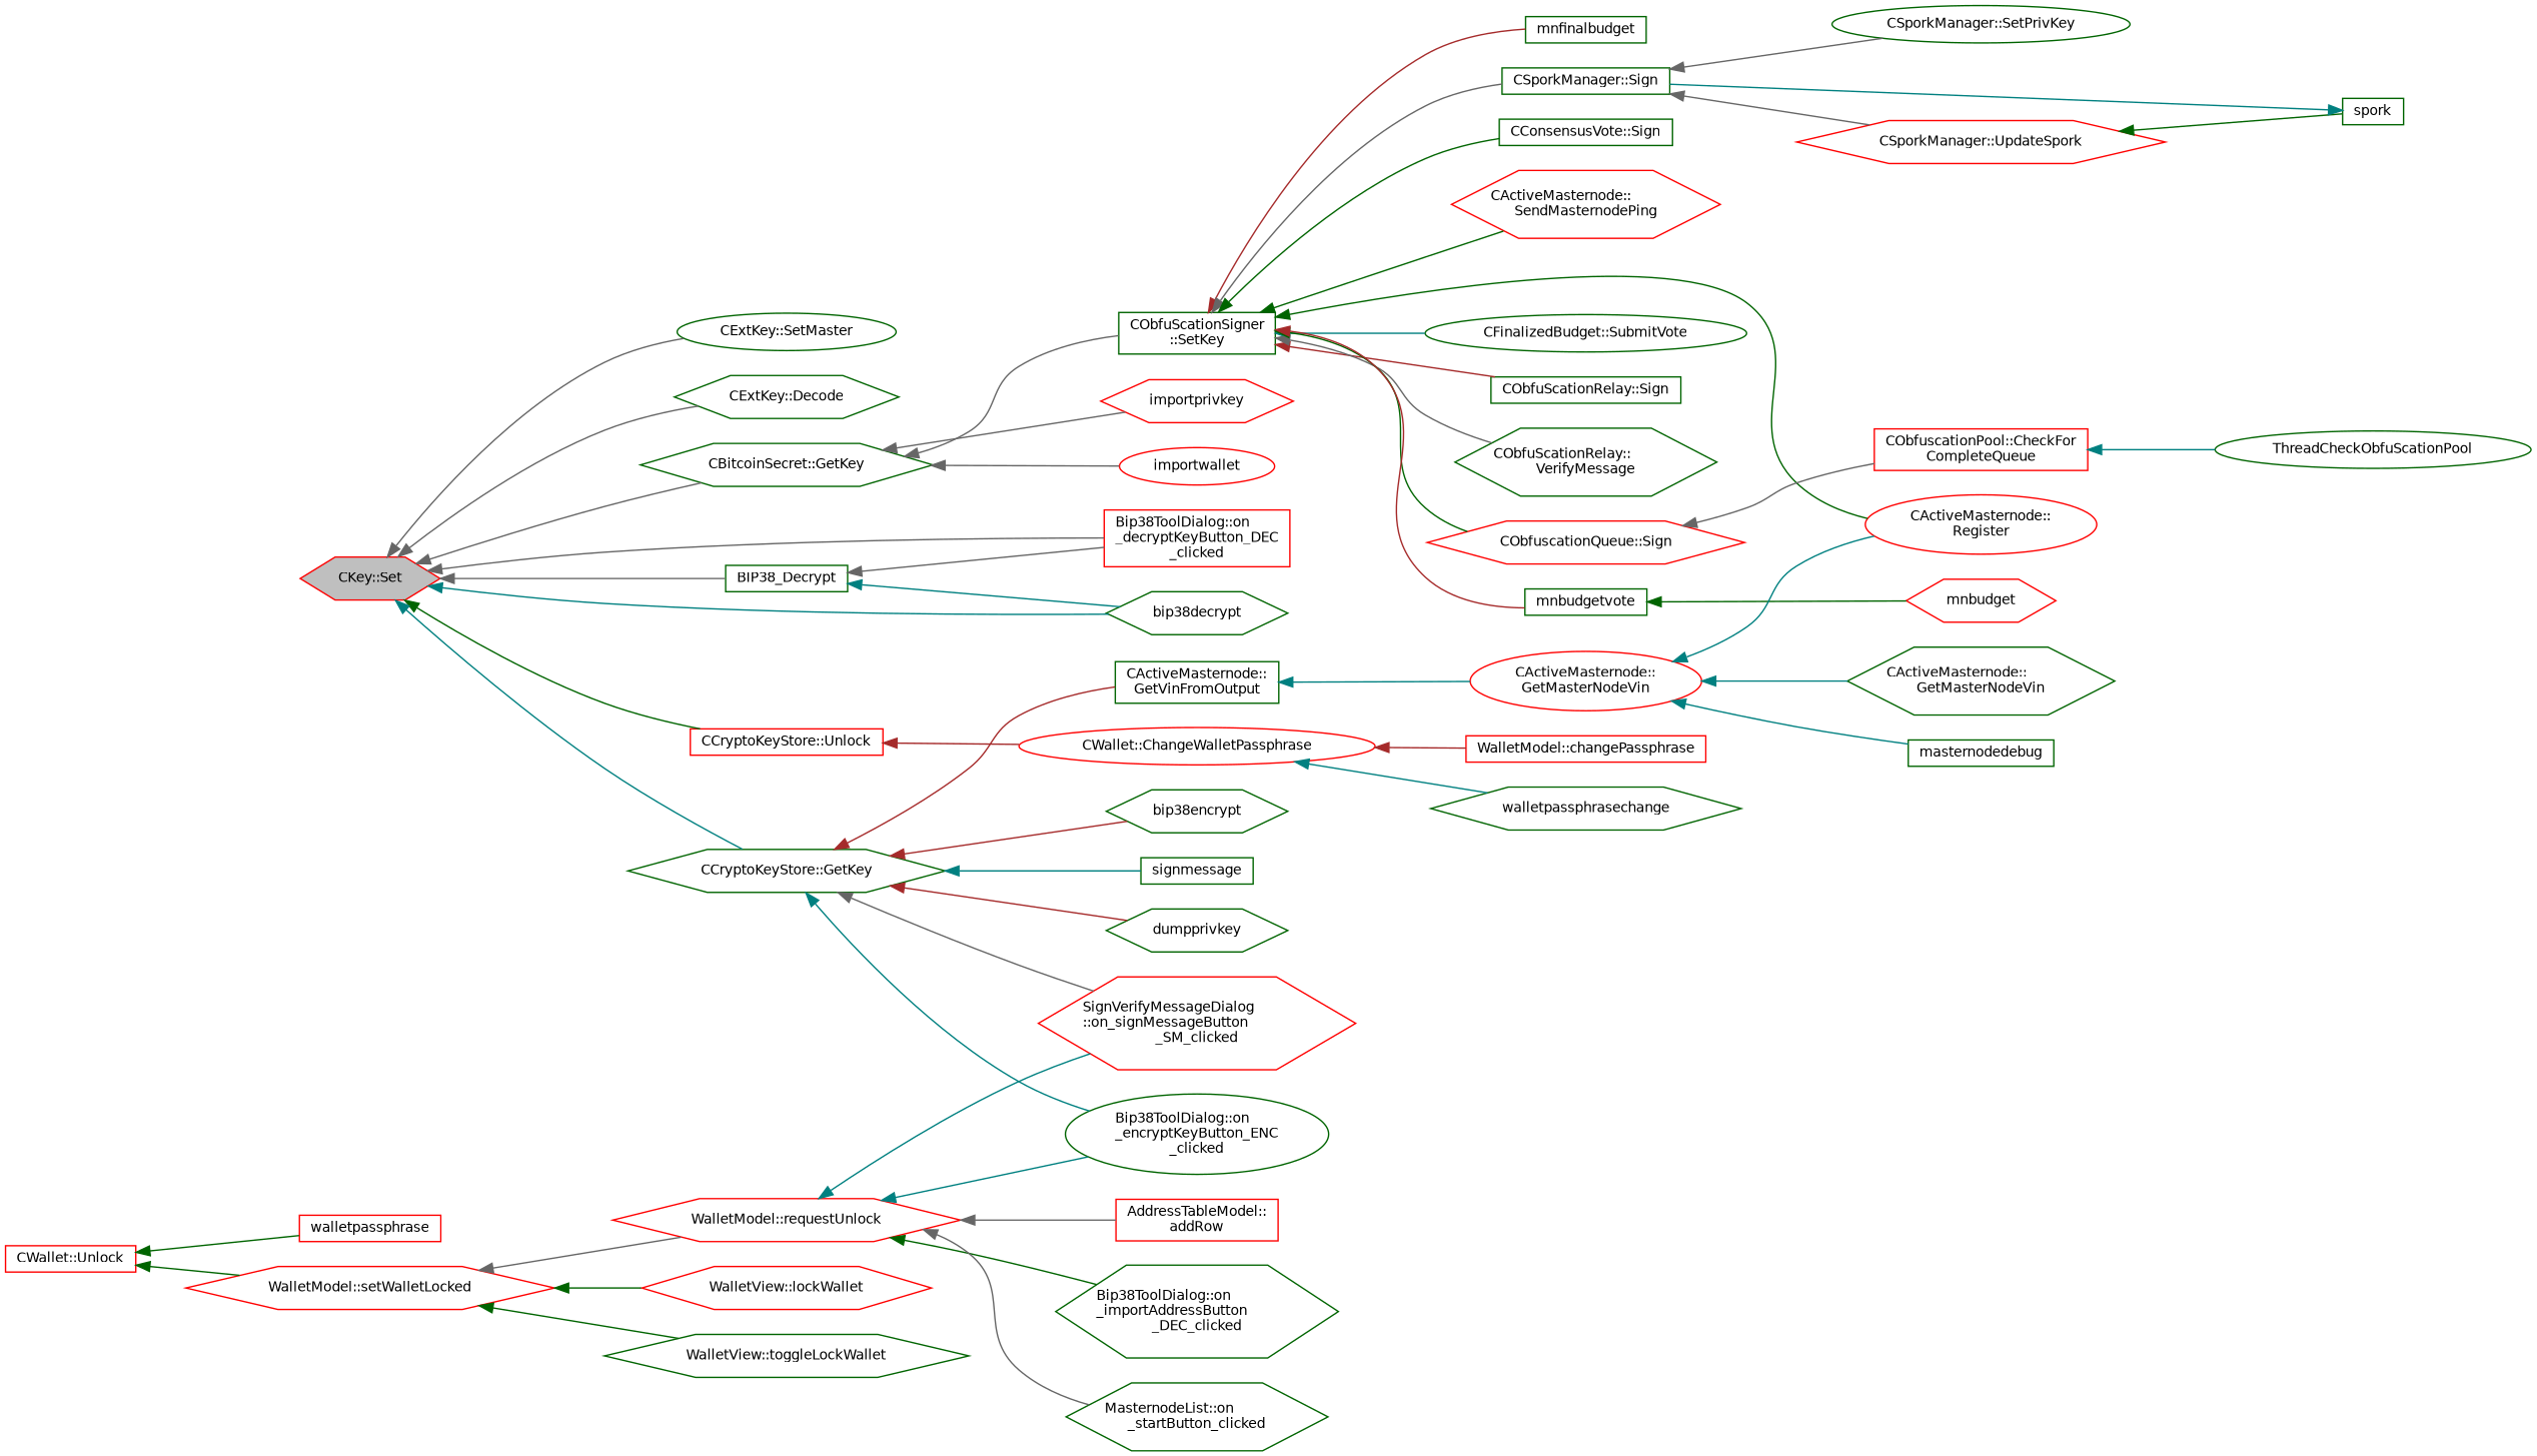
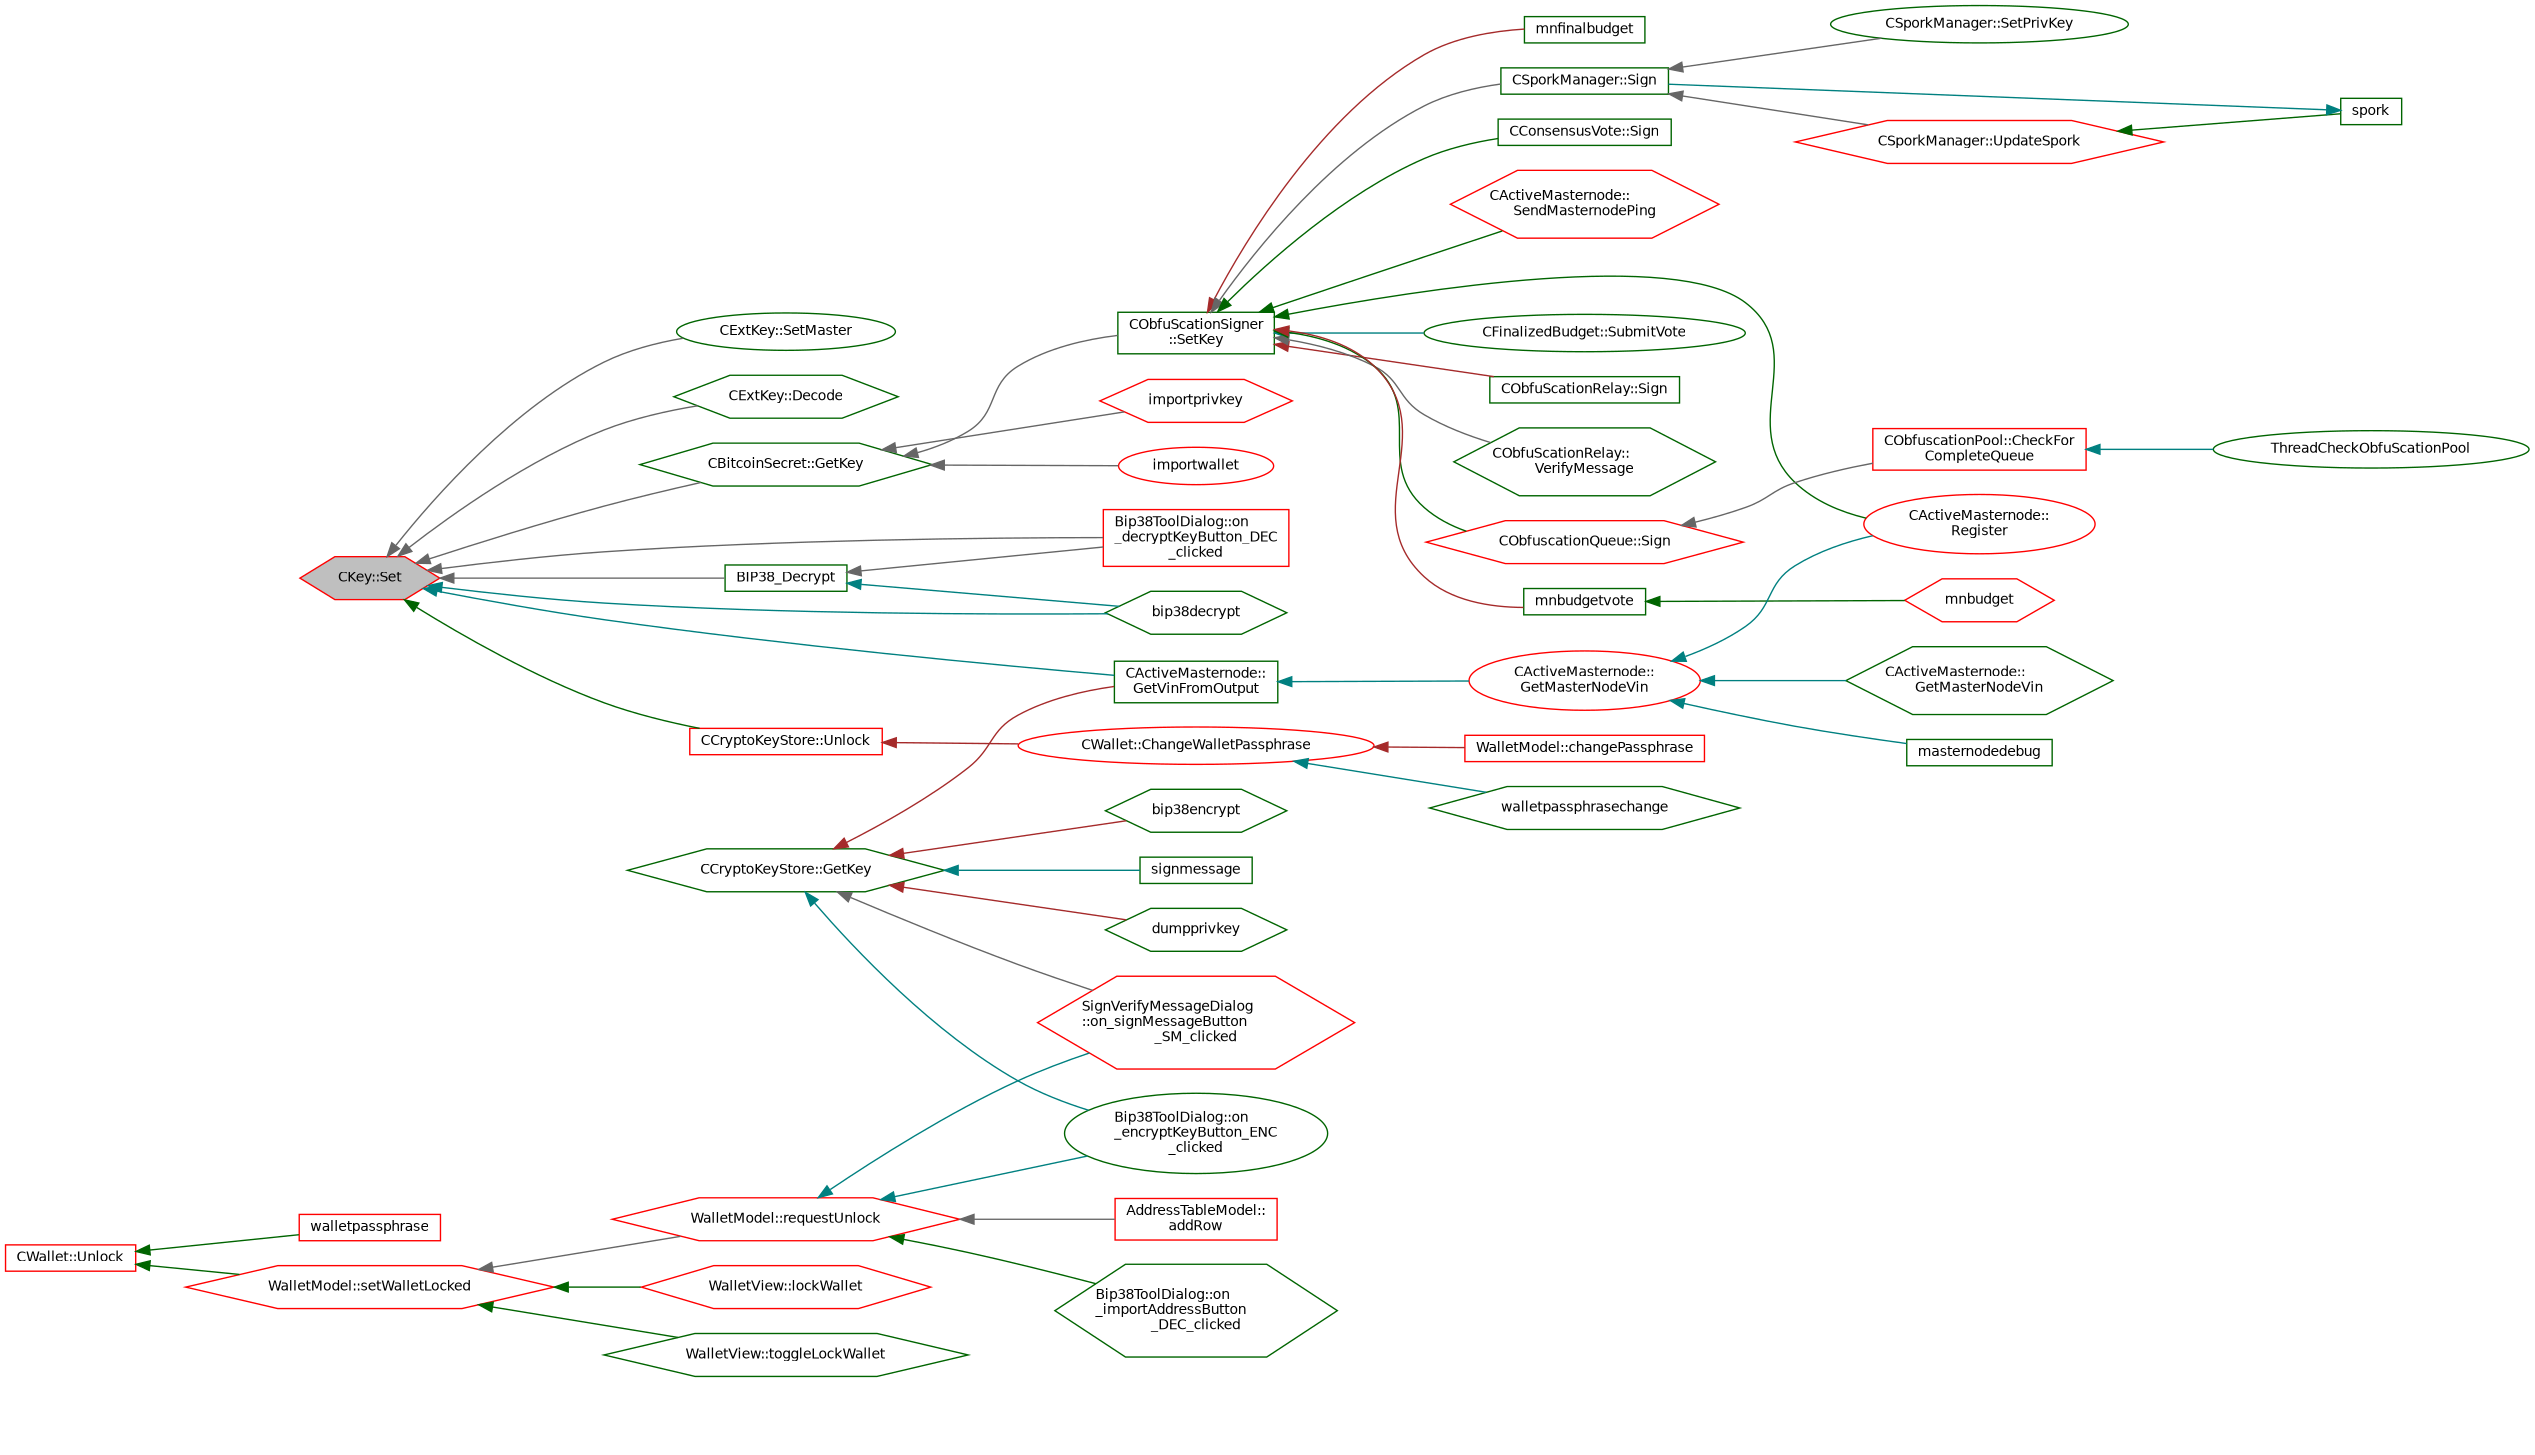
  digraph {
    rankdir=LR
    node [color=darkgreen fillcolor=white fontname=Helvetica fontsize=10 shape=hexagon style=filled]
    edge [color=gray40 dir=back fontname=Helvetica fontsize=10 labelfontname=Helvetica labelfontsize=10 style=solid]
    n1 [color=red fillcolor=grey75 fontcolor=black height=0.2 label="CKey::Set" width=0.4]
    n2 [height=0.2 label="CBitcoinSecret::GetKey" width=0.4]
    n3 [height=0.2 label=BIP38_Decrypt shape=box width=0.4]
    n4 [color=red height=0.2 label="Bip38ToolDialog::on\l_decryptKeyButton_DEC\l_clicked" shape=box width=0.4]
    n5 [height=0.2 label=bip38decrypt width=0.4]
    n6 [color=red height=0.2 label="CCryptoKeyStore::Unlock" shape=box width=0.4]
    n7 [height=0.2 label="CCryptoKeyStore::GetKey" width=0.4]
    n8 [height=0.2 label="CExtKey::SetMaster" shape=ellipse width=0.4]
    n9 [height=0.2 label="CExtKey::Decode" width=0.4]
    n10 [height=0.2 label="CObfuScationSigner\l::SetKey" shape=box width=0.4]
    n11 [color=red height=0.2 label=importprivkey width=0.4]
    n12 [color=red height=0.2 label=importwallet shape=ellipse width=0.4]
    n13 [color=red height=0.2 label="CWallet::ChangeWalletPassphrase" shape=ellipse width=0.4]
    n14 [height=0.2 label="Bip38ToolDialog::on\l_encryptKeyButton_ENC\l_clicked" shape=ellipse width=0.4]
    n15 [color=red height=0.2 label="SignVerifyMessageDialog\l::on_signMessageButton\l_SM_clicked" width=0.4]
    n16 [height=0.2 label="CActiveMasternode::\lGetVinFromOutput" shape=box width=0.4]
    n17 [height=0.2 label=dumpprivkey width=0.4]
    n18 [height=0.2 label=bip38encrypt width=0.4]
    n19 [height=0.2 label=signmessage shape=box width=0.4]
    n20 [color=red height=0.2 label="CActiveMasternode::\lSendMasternodePing" width=0.4]
    n21 [color=red height=0.2 label="CActiveMasternode::\lRegister" shape=ellipse width=0.4]
    n22 [height=0.2 label="CFinalizedBudget::SubmitVote" shape=ellipse width=0.4]
    n23 [height=0.2 label="CObfuScationRelay::Sign" shape=box width=0.4]
    n24 [height=0.2 label="CObfuScationRelay::\lVerifyMessage" width=0.4]
    n25 [color=red height=0.2 label="CObfuscationQueue::Sign" width=0.4]
    n26 [height=0.2 label=mnbudgetvote shape=box width=0.4]
    n27 [height=0.2 label=mnfinalbudget shape=box width=0.4]
    n28 [height=0.2 label="CSporkManager::Sign" shape=box width=0.4]
    n29 [height=0.2 label="CConsensusVote::Sign" shape=box width=0.4]
    n30 [color=red height=0.2 label="CObfuscationPool::CheckFor\lCompleteQueue" shape=box width=0.4]
    n31 [color=red height=0.2 label=mnbudget width=0.4]
    n32 [color=red height=0.2 label="CSporkManager::UpdateSpork" width=0.4]
    n33 [height=0.2 label="CSporkManager::SetPrivKey" shape=ellipse width=0.4]
    n34 [height=0.2 label=ThreadCheckObfuScationPool shape=ellipse width=0.4]
    n35 [height=0.2 label=spork shape=box width=0.4]
    n36 [color=red height=0.2 label="CWallet::Unlock" shape=box width=0.4]
    n37 [color=red height=0.2 label="WalletModel::setWalletLocked" width=0.4]
    n38 [color=red height=0.2 label=walletpassphrase shape=box width=0.4]
    n39 [color=red height=0.2 label="WalletModel::changePassphrase" shape=box width=0.4]
    n40 [height=0.2 label=walletpassphrasechange width=0.4]
    n41 [color=red height=0.2 label="WalletModel::requestUnlock" width=0.4]
    n42 [color=red height=0.2 label="WalletView::lockWallet" width=0.4]
    n43 [height=0.2 label="WalletView::toggleLockWallet" width=0.4]
    n44 [color=red height=0.2 label="AddressTableModel::\laddRow" shape=box width=0.4]
    n45 [height=0.2 label="Bip38ToolDialog::on\l_importAddressButton\l_DEC_clicked" width=0.4]
-   n46 [height=0.2 label="MasternodeList::on\l_startButton_clicked" width=0.4]
    n47 [color=red height=0.2 label="CActiveMasternode::\lGetMasterNodeVin" shape=ellipse width=0.4]
    n48 [height=0.2 label="CActiveMasternode::\lGetMasterNodeVin" width=0.4]
    n49 [height=0.2 label=masternodedebug shape=box width=0.4]
    n1 -> n2
    n1 -> n3
    n1 -> n4
    n1 -> n5 [color=teal]
    n1 -> n6 [color=darkgreen]
-   n1 -> n7 [color=teal]
+   n1 -> n16 [color=teal]
    n1 -> n8
    n1 -> n9
    n2 -> n10
    n2 -> n11
    n2 -> n12
    n3 -> n4
    n3 -> n5 [color=teal]
    n6 -> n13 [color=brown]
    n7 -> n14 [color=teal]
    n7 -> n15
    n7 -> n16 [color=brown]
    n7 -> n17 [color=brown]
    n7 -> n18 [color=brown]
    n7 -> n19 [color=teal]
    n10 -> n20 [color=darkgreen]
    n10 -> n21 [color=darkgreen]
    n10 -> n22 [color=teal]
    n10 -> n23 [color=brown]
    n10 -> n24
    n10 -> n25 [color=darkgreen]
    n10 -> n26 [color=brown]
    n10 -> n27 [color=brown]
    n10 -> n28
    n10 -> n29 [color=darkgreen]
    n13 -> n39 [color=brown]
    n13 -> n40 [color=teal]
    n16 -> n47 [color=teal]
    n25 -> n30
    n26 -> n31 [color=darkgreen]
    n28 -> n32
    n28 -> n33
    n30 -> n34 [color=teal]
    n32 -> n35 [color=darkgreen]
    n35 -> n28 [color=teal]
    n36 -> n37 [color=darkgreen]
    n36 -> n38 [color=darkgreen]
    n37 -> n41
    n37 -> n42 [color=darkgreen]
    n37 -> n43 [color=darkgreen]
    n41 -> n14 [color=teal]
    n41 -> n15 [color=teal]
    n41 -> n44
    n41 -> n45 [color=darkgreen]
-   n41 -> n46
    n47 -> n21 [color=teal]
    n47 -> n48 [color=teal]
    n47 -> n49 [color=teal]
  }
